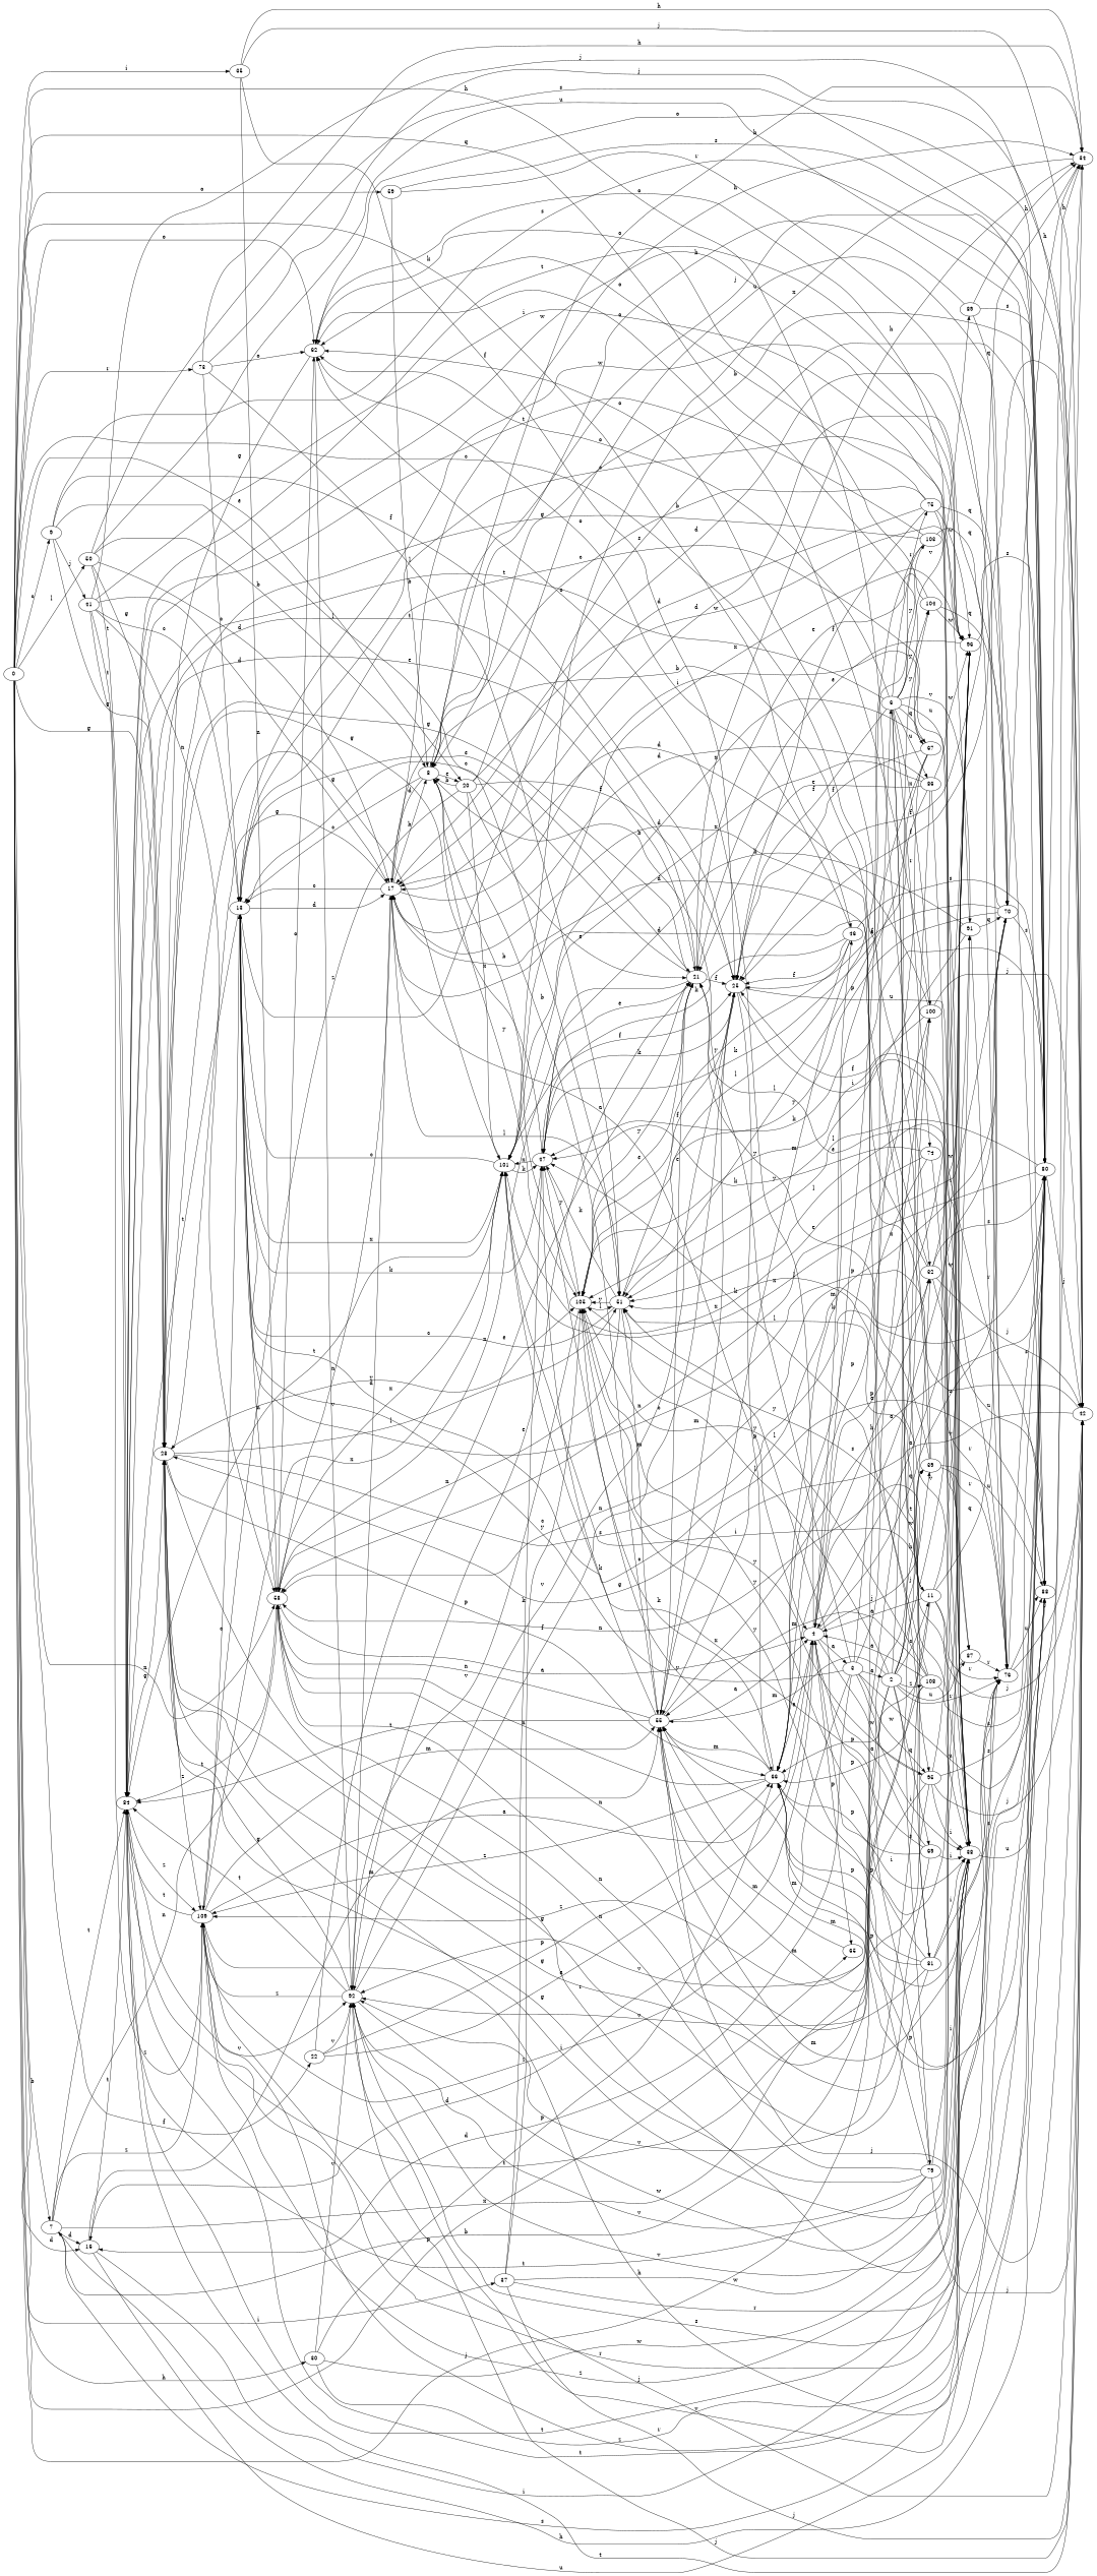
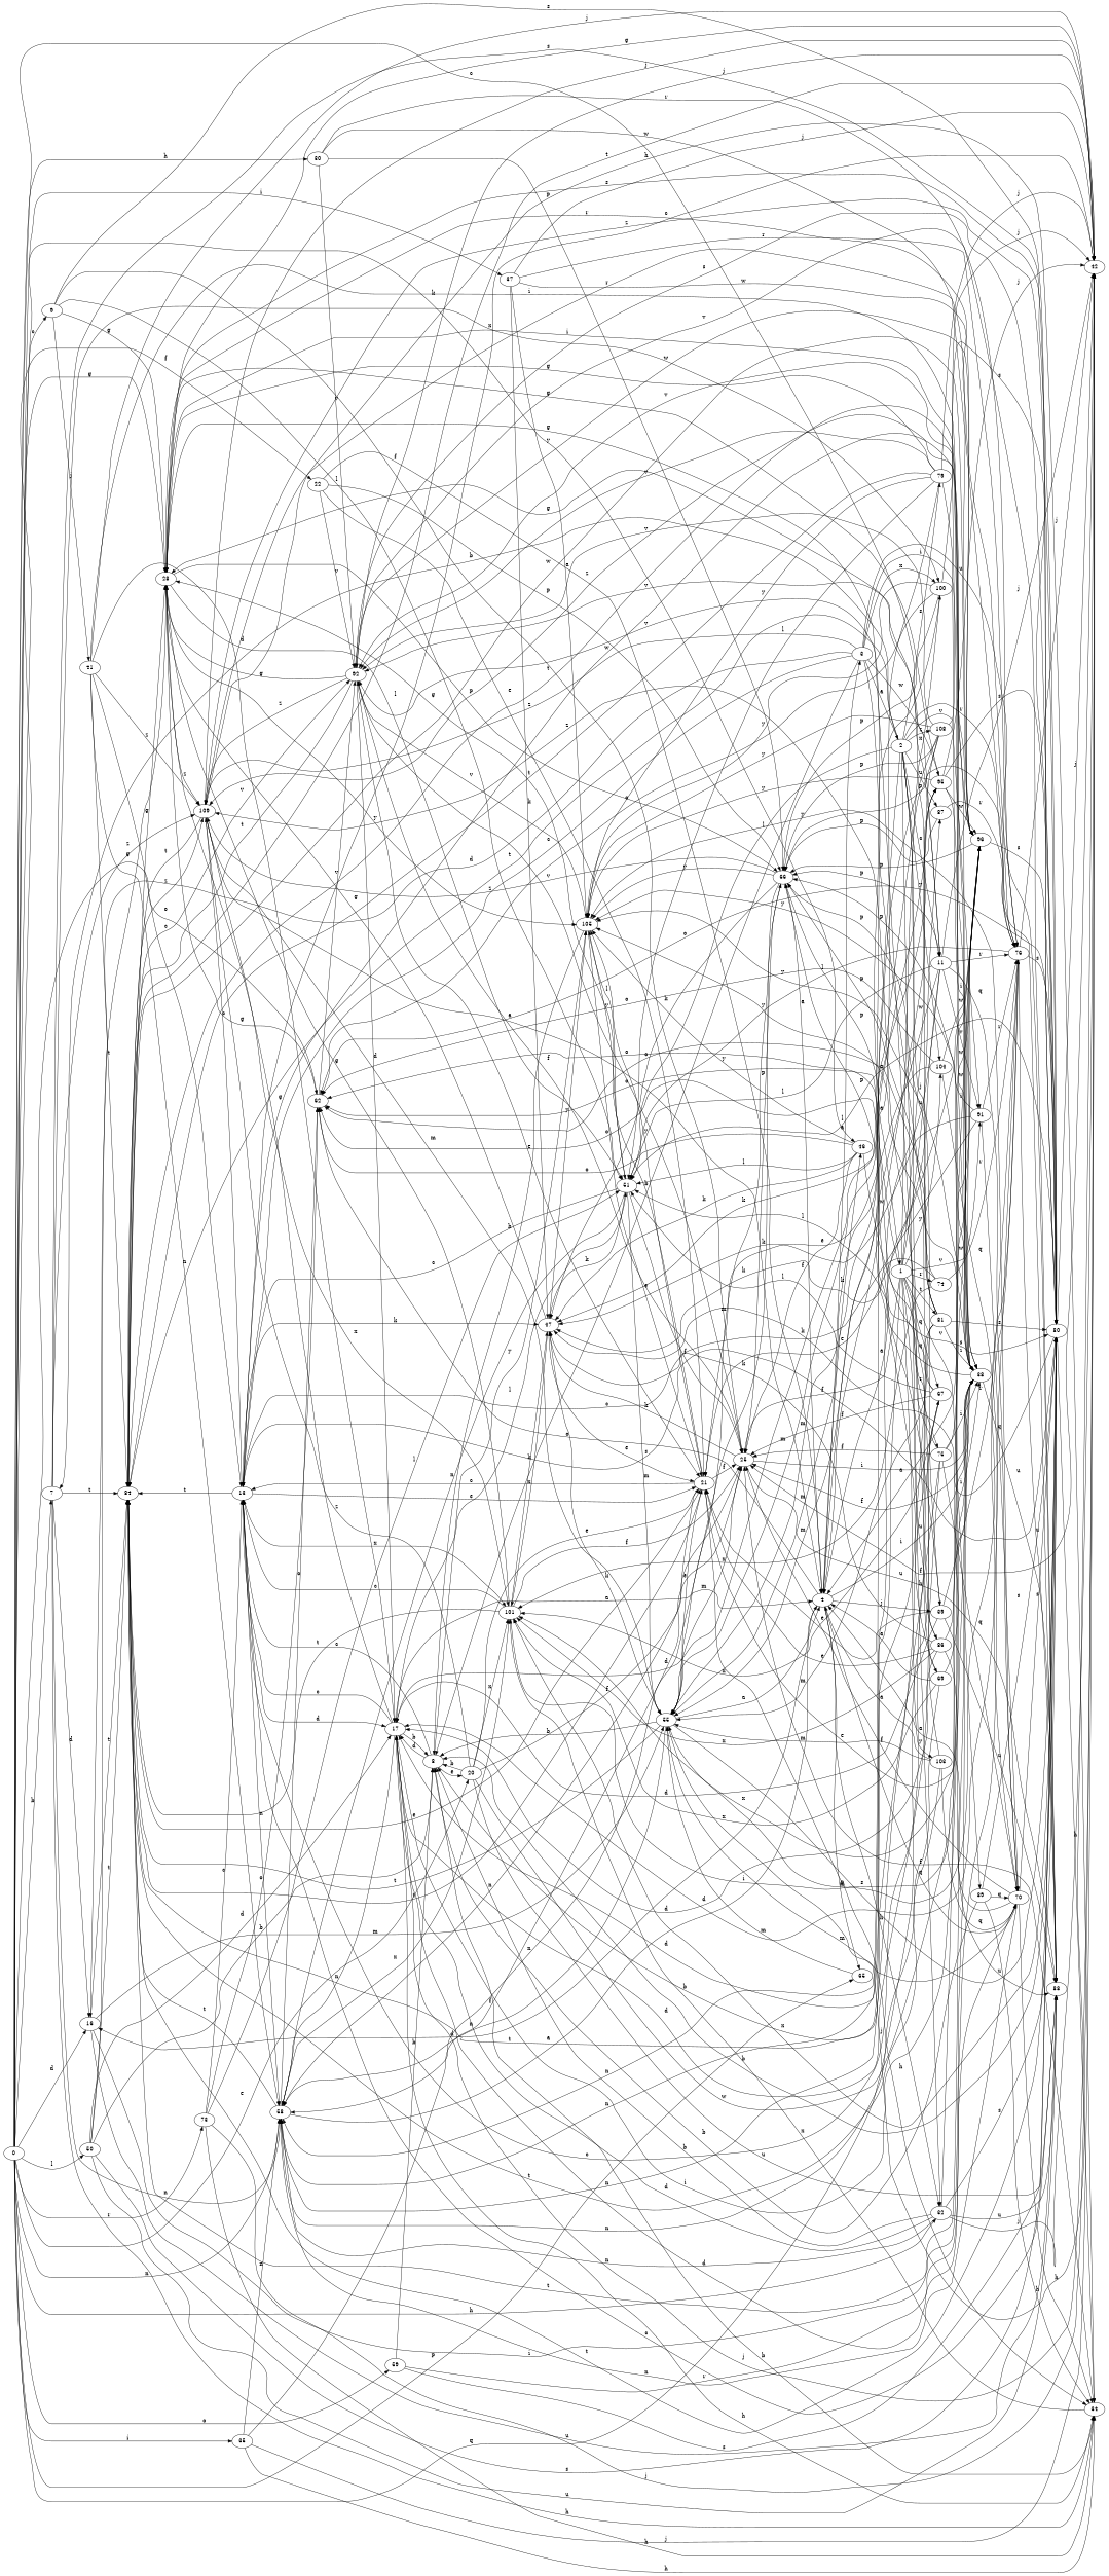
  strict digraph {
    rankdir=LR
    0
    7
    9
    11
    16
    20
    22
    n8 [label=28]
    30
    32
    35
    37
    39
    46
    50
    58
    59
    62
    65
    67
    73
    84
    100
    109
    34
    80
    25
    51
    41
    91
    76
    4
    70
    42
    66
    92
    55
    38
    88
    8
    21
    96
    101
    105
    17
    47
    13
-   1 [label=6]
+   1
    74
    75
    81
    86
    87
    89
    95
    103
    104
    2
    69
    79
    108
    3
    0 -> 7 [label=b]
    0 -> 9 [label=c]
    0 -> 11 [label=c]
    0 -> 16 [label=d]
    0 -> 20 [label=e]
    0 -> 22 [label=f]
    0 -> n8 [label=g]
    0 -> 30 [label=h]
    0 -> 32 [label=h]
    0 -> 35 [label=i]
    0 -> 37 [label=i]
-   0 -> 39 [label=j]
    0 -> 46 [label=k]
    0 -> 50 [label=l]
    0 -> 58 [label=n]
    0 -> 59 [label=o]
    0 -> 62 [label=o]
    0 -> 65 [label=p]
    0 -> 67 [label=q]
    0 -> 73 [label=r]
    7 -> 16 [label=d]
    7 -> 58 [label=n]
    7 -> 84 [label=t]
    7 -> 100 [label=x]
    7 -> 109 [label=z]
    7 -> 34 [label=h]
    7 -> 80 [label=s]
    9 -> n8 [label=g]
    9 -> 80 [label=s]
    9 -> 25 [label=f]
    9 -> 51 [label=l]
    9 -> 41 [label=j]
    11 -> 58 [label=n]
    11 -> 51 [label=l]
    11 -> 91 [label=v]
    11 -> 76 [label=r]
    11 -> 4 [label=a]
    11 -> 70 [label=q]
    11 -> 42 [label=j]
    11 -> 66 [label=p]
    11 -> 92 [label=v]
    16 -> 84 [label=t]
    16 -> 55 [label=m]
    16 -> 38 [label=i]
    16 -> 88 [label=u]
    20 -> 109 [label=z]
    20 -> 25 [label=f]
    20 -> 88 [label=u]
    20 -> 8 [label=b]
    20 -> 21 [label=e]
    20 -> 96 [label=w]
    20 -> 101 [label=x]
    22 -> 4 [label=a]
    22 -> 66 [label=p]
    22 -> 92 [label=v]
    22 -> 21 [label=e]
    n8 -> 109 [label=z]
    n8 -> 80 [label=s]
    n8 -> 51 [label=l]
    n8 -> 76 [label=r]
    n8 -> 66 [label=p]
    n8 -> 38 [label=i]
    n8 -> 105 [label=y]
    30 -> 76 [label=r]
    30 -> 66 [label=p]
    30 -> 92 [label=v]
    30 -> 96 [label=w]
    32 -> 58 [label=n]
    32 -> 80 [label=s]
    32 -> 42 [label=j]
    32 -> 88 [label=u]
    32 -> 8 [label=b]
    32 -> 96 [label=w]
    32 -> 17 [label=d]
    35 -> 58 [label=n]
    35 -> 34 [label=h]
    35 -> 25 [label=f]
    35 -> 42 [label=j]
    37 -> 76 [label=r]
    37 -> 42 [label=j]
    37 -> 96 [label=w]
    37 -> 105 [label=y]
    37 -> 47 [label=k]
    39 -> 62 [label=o]
    39 -> 76 [label=r]
    39 -> 88 [label=u]
    39 -> 21 [label=e]
    39 -> 17 [label=d]
    46 -> 62 [label=o]
    46 -> 80 [label=s]
    46 -> 25 [label=f]
    46 -> 51 [label=l]
    46 -> 105 [label=y]
    46 -> 47 [label=k]
    50 -> n8 [label=g]
    50 -> 84 [label=t]
    50 -> 80 [label=s]
    50 -> 88 [label=u]
    50 -> 8 [label=b]
    50 -> 17 [label=d]
    58 -> 62 [label=o]
    58 -> 84 [label=t]
    58 -> 4 [label=a]
    58 -> 101 [label=x]
    59 -> 80 [label=s]
    59 -> 76 [label=r]
    59 -> 8 [label=b]
    62 -> n8 [label=g]
    62 -> 92 [label=v]
    65 -> 55 [label=m]
    67 -> 25 [label=f]
    67 -> 51 [label=l]
    67 -> 66 [label=p]
    67 -> 92 [label=v]
    67 -> 101 [label=x]
    67 -> 13 [label=c]
    73 -> 62 [label=o]
    73 -> 34 [label=h]
    73 -> 51 [label=l]
    73 -> 42 [label=j]
    73 -> 13 [label=c]
    84 -> n8 [label=g]
    84 -> 109 [label=z]
    84 -> 92 [label=v]
    84 -> 21 [label=e]
    84 -> 96 [label=w]
    100 -> 62 [label=o]
    100 -> 42 [label=j]
    100 -> 66 [label=p]
    100 -> 105 [label=y]
    100 -> 17 [label=d]
    109 -> 84 [label=t]
    109 -> 34 [label=h]
    109 -> 76 [label=r]
    109 -> 4 [label=a]
    109 -> 42 [label=j]
    109 -> 55 [label=m]
    109 -> 101 [label=x]
    109 -> 13 [label=c]
    34 -> 25 [label=f]
    34 -> 8 [label=b]
    34 -> 101 [label=x]
    80 -> 62 [label=o]
    80 -> 84 [label=t]
    80 -> 109 [label=z]
    80 -> 34 [label=h]
    80 -> 51 [label=l]
    80 -> 42 [label=j]
    80 -> 8 [label=b]
    80 -> 101 [label=x]
    80 -> 47 [label=k]
    25 -> 66 [label=p]
    25 -> 92 [label=v]
    25 -> 55 [label=m]
    25 -> 38 [label=i]
    25 -> 88 [label=u]
    25 -> 47 [label=k]
    51 -> 58 [label=n]
    51 -> 25 [label=f]
    51 -> 55 [label=m]
    51 -> 105 [label=y]
    51 -> 47 [label=k]
    51 -> 13 [label=c]
    41 -> 58 [label=n]
    41 -> 84 [label=t]
    41 -> 109 [label=z]
    41 -> 42 [label=j]
    41 -> 38 [label=i]
    41 -> 17 [label=d]
    41 -> 13 [label=c]
    91 -> 76 [label=r]
    91 -> 70 [label=q]
    91 -> 105 [label=y]
    91 -> 47 [label=k]
    91 -> 13 [label=c]
    76 -> 80 [label=s]
    76 -> 51 [label=l]
    76 -> 42 [label=j]
    76 -> 55 [label=m]
    76 -> 88 [label=u]
    76 -> 17 [label=d]
    4 -> 16 [label=d]
    4 -> 32 [label=h]
    4 -> 39 [label=j]
    4 -> 46 [label=k]
    4 -> 62 [label=o]
    4 -> 65 [label=p]
    4 -> 70 [label=q]
    4 -> 38 [label=i]
    4 -> 95 [label=w]
    4 -> 3 [label=a]
    70 -> 58 [label=n]
    70 -> 34 [label=h]
    70 -> 80 [label=s]
    70 -> 25 [label=f]
    70 -> 4 [label=a]
    70 -> 55 [label=m]
    70 -> 105 [label=y]
    70 -> 17 [label=d]
    42 -> n8 [label=g]
    42 -> 84 [label=t]
    42 -> 25 [label=f]
    42 -> 13 [label=c]
    66 -> 58 [label=n]
    66 -> 109 [label=z]
    66 -> 4 [label=a]
    66 -> 55 [label=m]
    66 -> 105 [label=y]
    66 -> 47 [label=k]
    92 -> n8 [label=g]
    92 -> 84 [label=t]
    92 -> 109 [label=z]
    92 -> 80 [label=s]
    92 -> 25 [label=f]
    92 -> 42 [label=j]
    92 -> 21 [label=e]
    92 -> 96 [label=w]
    92 -> 17 [label=d]
    55 -> 58 [label=n]
    55 -> 84 [label=t]
    55 -> 80 [label=s]
    55 -> 4 [label=a]
    55 -> 42 [label=j]
    55 -> 8 [label=b]
    55 -> 21 [label=e]
    55 -> 47 [label=k]
    38 -> 62 [label=o]
    38 -> 84 [label=t]
    38 -> 109 [label=z]
    38 -> 25 [label=f]
    38 -> 51 [label=l]
    38 -> 66 [label=p]
    38 -> 92 [label=v]
-   38 -> 55 [label=m]
+   11 -> 55 [label=m]
    38 -> 88 [label=u]
    38 -> 21 [label=e]
    38 -> 105 [label=y]
    88 -> 66 [label=p]
    88 -> 92 [label=v]
    88 -> 13 [label=c]
    8 -> 20 [label=e]
    8 -> 105 [label=y]
    8 -> 17 [label=d]
    8 -> 13 [label=c]
    21 -> n8 [label=g]
    21 -> 58 [label=n]
    21 -> 84 [label=t]
    21 -> 34 [label=h]
    21 -> 25 [label=f]
    21 -> 105 [label=y]
    21 -> 13 [label=c]
    96 -> 84 [label=t]
    96 -> 80 [label=s]
    96 -> 4 [label=a]
    96 -> 66 [label=p]
    96 -> 21 [label=e]
    96 -> 101 [label=x]
    101 -> n8 [label=g]
    101 -> 84 [label=t]
    101 -> 25 [label=f]
    101 -> 38 [label=i]
    101 -> 47 [label=k]
    101 -> 13 [label=c]
    105 -> 51 [label=l]
    105 -> 92 [label=v]
    105 -> 8 [label=b]
    105 -> 21 [label=e]
    17 -> n8 [label=g]
    17 -> 58 [label=n]
    17 -> 34 [label=h]
    17 -> 51 [label=l]
    17 -> 4 [label=a]
    17 -> 42 [label=j]
    17 -> 38 [label=i]
    17 -> 8 [label=b]
    17 -> 13 [label=c]
    47 -> n8 [label=g]
    47 -> 21 [label=e]
    47 -> 101 [label=x]
    47 -> 105 [label=y]
    13 -> 58 [label=n]
    13 -> 84 [label=t]
    13 -> 80 [label=s]
    13 -> 21 [label=e]
    13 -> 96 [label=w]
    13 -> 101 [label=x]
    13 -> 17 [label=d]
    13 -> 47 [label=k]
    1 -> 62 [label=o]
    1 -> 67 [label=q]
    1 -> 84 [label=t]
    1 -> 100 [label=x]
    1 -> 25 [label=f]
    1 -> 91 [label=v]
    1 -> 74 [label=r]
    1 -> 75 [label=r]
    1 -> 81 [label=t]
    1 -> 86 [label=u]
    1 -> 87 [label=u]
    1 -> 89 [label=v]
    1 -> 95 [label=w]
    1 -> 103 [label=y]
    1 -> 104 [label=y]
    74 -> 76 [label=r]
    74 -> 66 [label=p]
    74 -> 101 [label=x]
    74 -> 47 [label=k]
    75 -> 62 [label=o]
    75 -> 25 [label=f]
    75 -> 70 [label=q]
    75 -> 38 [label=i]
    75 -> 8 [label=b]
    75 -> 96 [label=w]
    75 -> 17 [label=d]
    81 -> n8 [label=g]
    81 -> 58 [label=n]
    81 -> 80 [label=s]
    81 -> 66 [label=p]
    81 -> 55 [label=m]
    81 -> 38 [label=i]
    81 -> 105 [label=y]
    81 -> 17 [label=d]
    86 -> 109 [label=z]
-   86 -> 87 [label=u]
+   86 -> 88 [label=u]
    86 -> 21 [label=e]
    86 -> 96 [label=w]
    86 -> 101 [label=x]
    86 -> 17 [label=d]
    86 -> 47 [label=k]
    87 -> 76 [label=r]
    87 -> 66 [label=p]
    89 -> 34 [label=h]
    89 -> 80 [label=s]
    89 -> 70 [label=q]
    89 -> 8 [label=b]
    95 -> n8 [label=g]
    95 -> 80 [label=s]
    95 -> 42 [label=j]
    95 -> 55 [label=m]
    95 -> 38 [label=i]
    95 -> 96 [label=w]
    95 -> 105 [label=y]
    103 -> n8 [label=g]
    103 -> 84 [label=t]
    103 -> 4 [label=a]
    103 -> 70 [label=q]
    103 -> 55 [label=m]
    104 -> 62 [label=o]
    104 -> 70 [label=q]
    104 -> 21 [label=e]
    104 -> 96 [label=w]
    2 -> 7 [label=b]
    2 -> 11 [label=c]
    2 -> 32 [label=h]
    2 -> 39 [label=j]
    2 -> 84 [label=t]
    2 -> 51 [label=l]
    2 -> 91 [label=v]
    2 -> 76 [label=r]
    2 -> 55 [label=m]
    2 -> 87 [label=u]
    2 -> 104 [label=y]
    2 -> 69 [label=q]
    2 -> 79 [label=s]
    2 -> 108 [label=z]
    69 -> 58 [label=n]
    69 -> 4 [label=a]
    69 -> 66 [label=p]
    69 -> 38 [label=i]
    69 -> 101 [label=x]
    79 -> n8 [label=g]
    79 -> 58 [label=n]
    79 -> 84 [label=t]
    79 -> 51 [label=l]
    79 -> 42 [label=j]
    79 -> 92 [label=v]
    79 -> 38 [label=i]
    79 -> 105 [label=y]
    108 -> 80 [label=s]
    108 -> 4 [label=a]
    108 -> 66 [label=p]
    108 -> 92 [label=v]
    108 -> 55 [label=m]
    108 -> 105 [label=y]
    108 -> 47 [label=k]
    3 -> 16 [label=d]
    3 -> 100 [label=x]
    3 -> 109 [label=z]
    3 -> 38 [label=i]
    3 -> 88 [label=u]
    3 -> 8 [label=b]
    3 -> 13 [label=c]
    3 -> 1 [label=a]
    3 -> 95 [label=w]
    3 -> 2 [label=a]
  }
